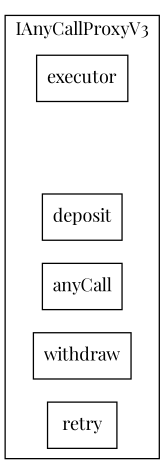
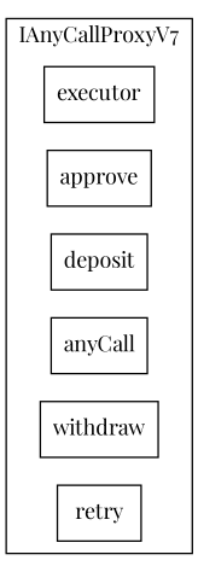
  strict digraph {
    rankdir=LR
    fontname="Playfair Display"
    node [shape=box fontname="Playfair Display"]
    n1 [label=executor]
+   n2 [label=approve]
    n3 [label=deposit]
    n4 [label=anyCall]
    n5 [label=withdraw]
    n6 [label=retry]
    subgraph cluster_1 {
-     label=IAnyCallProxyV3
+     label=IAnyCallProxyV7
      n1
+     n2
      n3
      n4
      n5
      n6
    }
    subgraph cluster_2 {
      label="[Solidity]"
    }
  }
